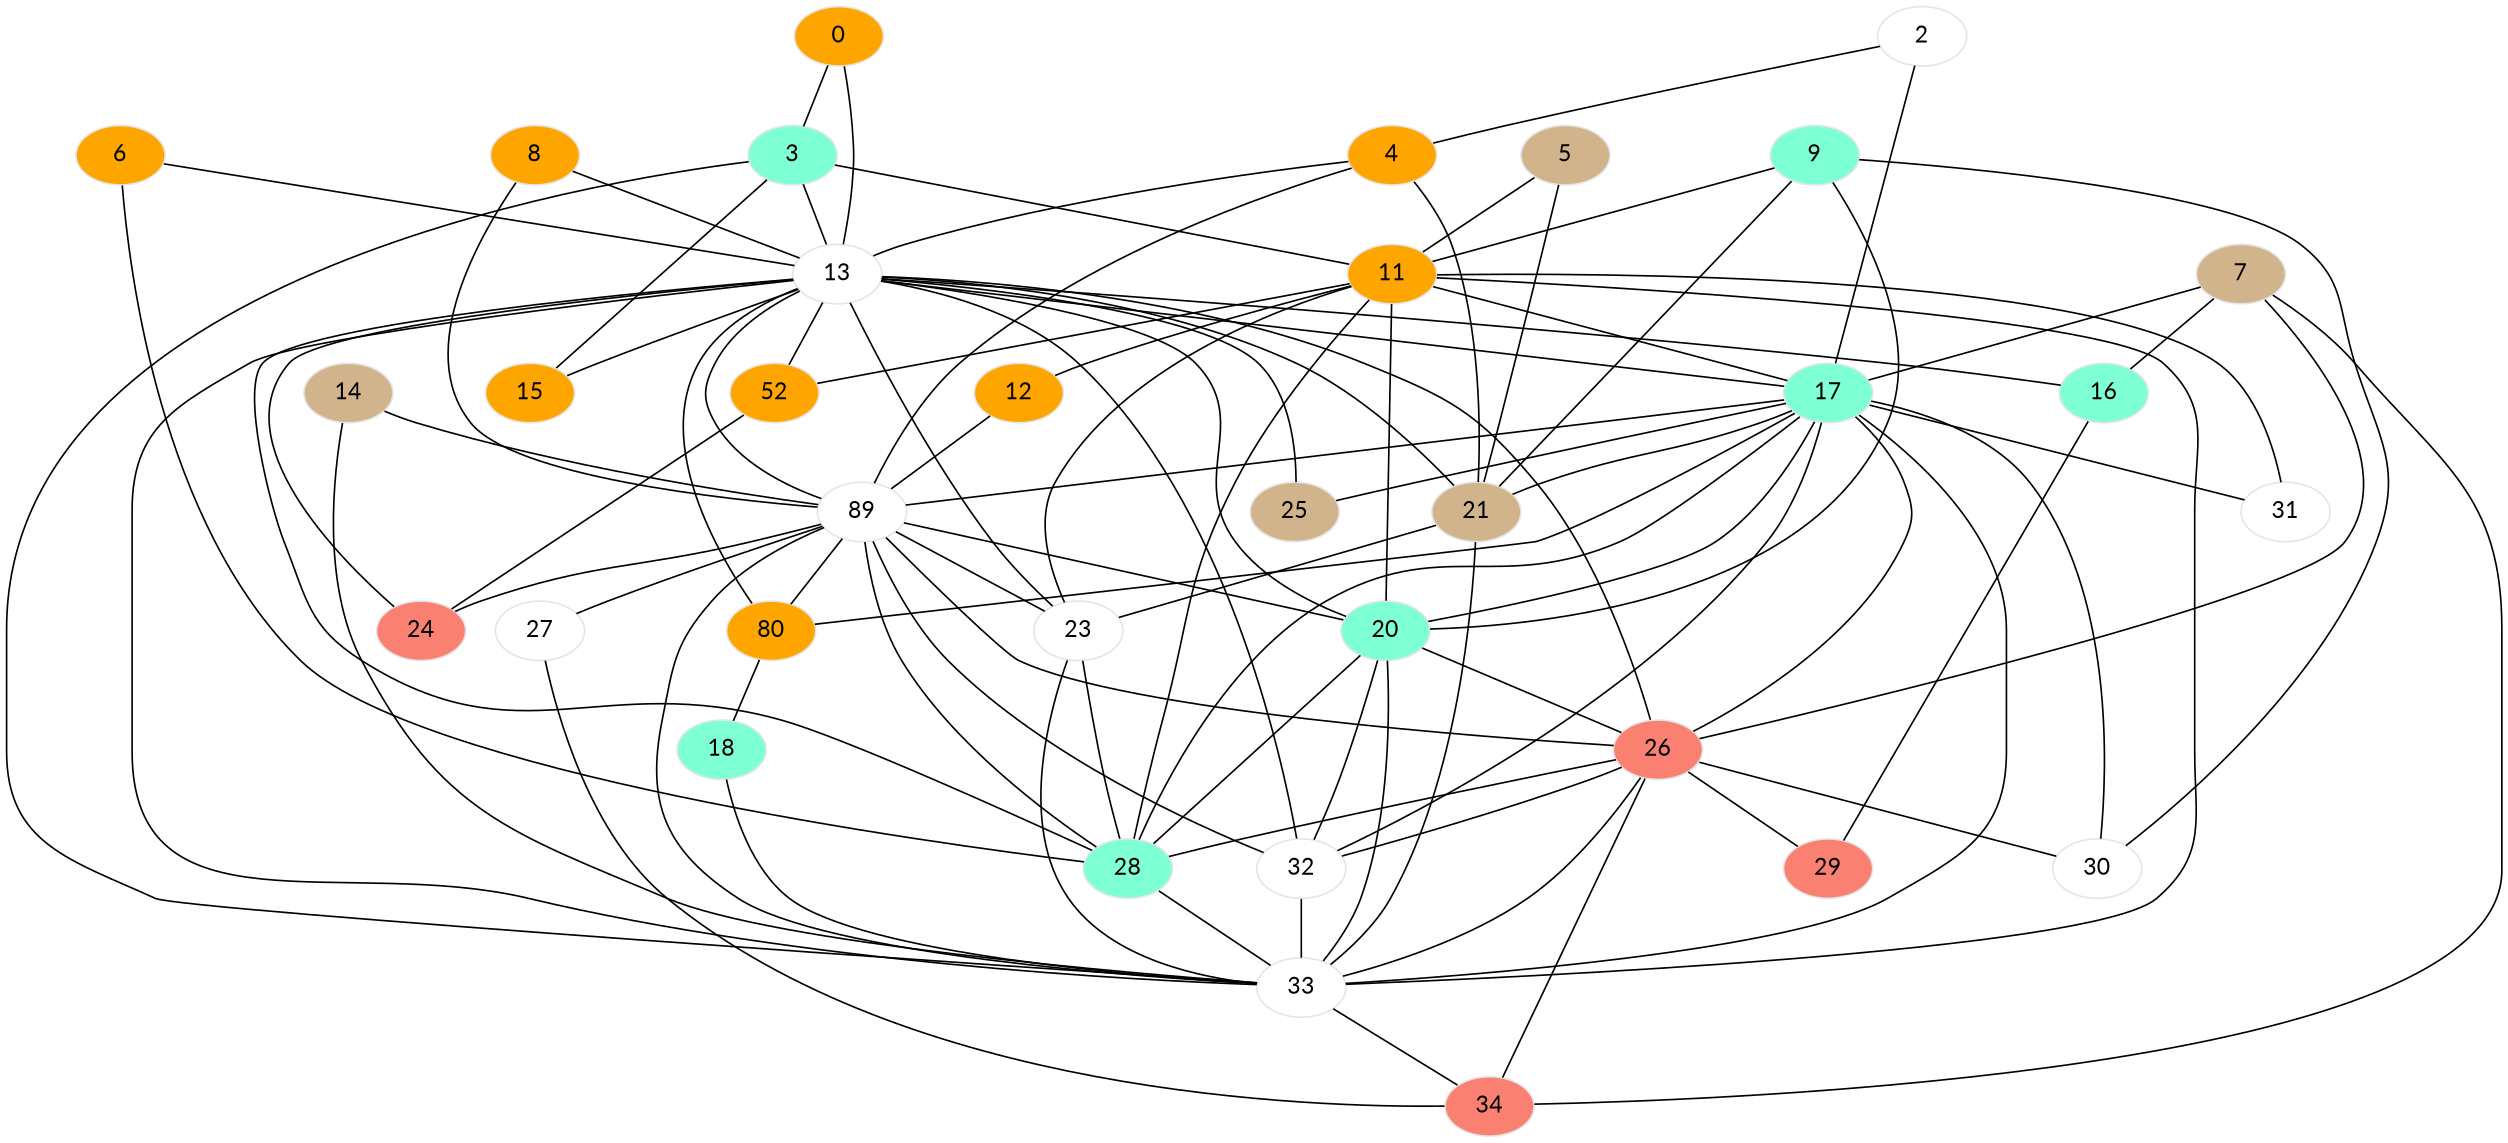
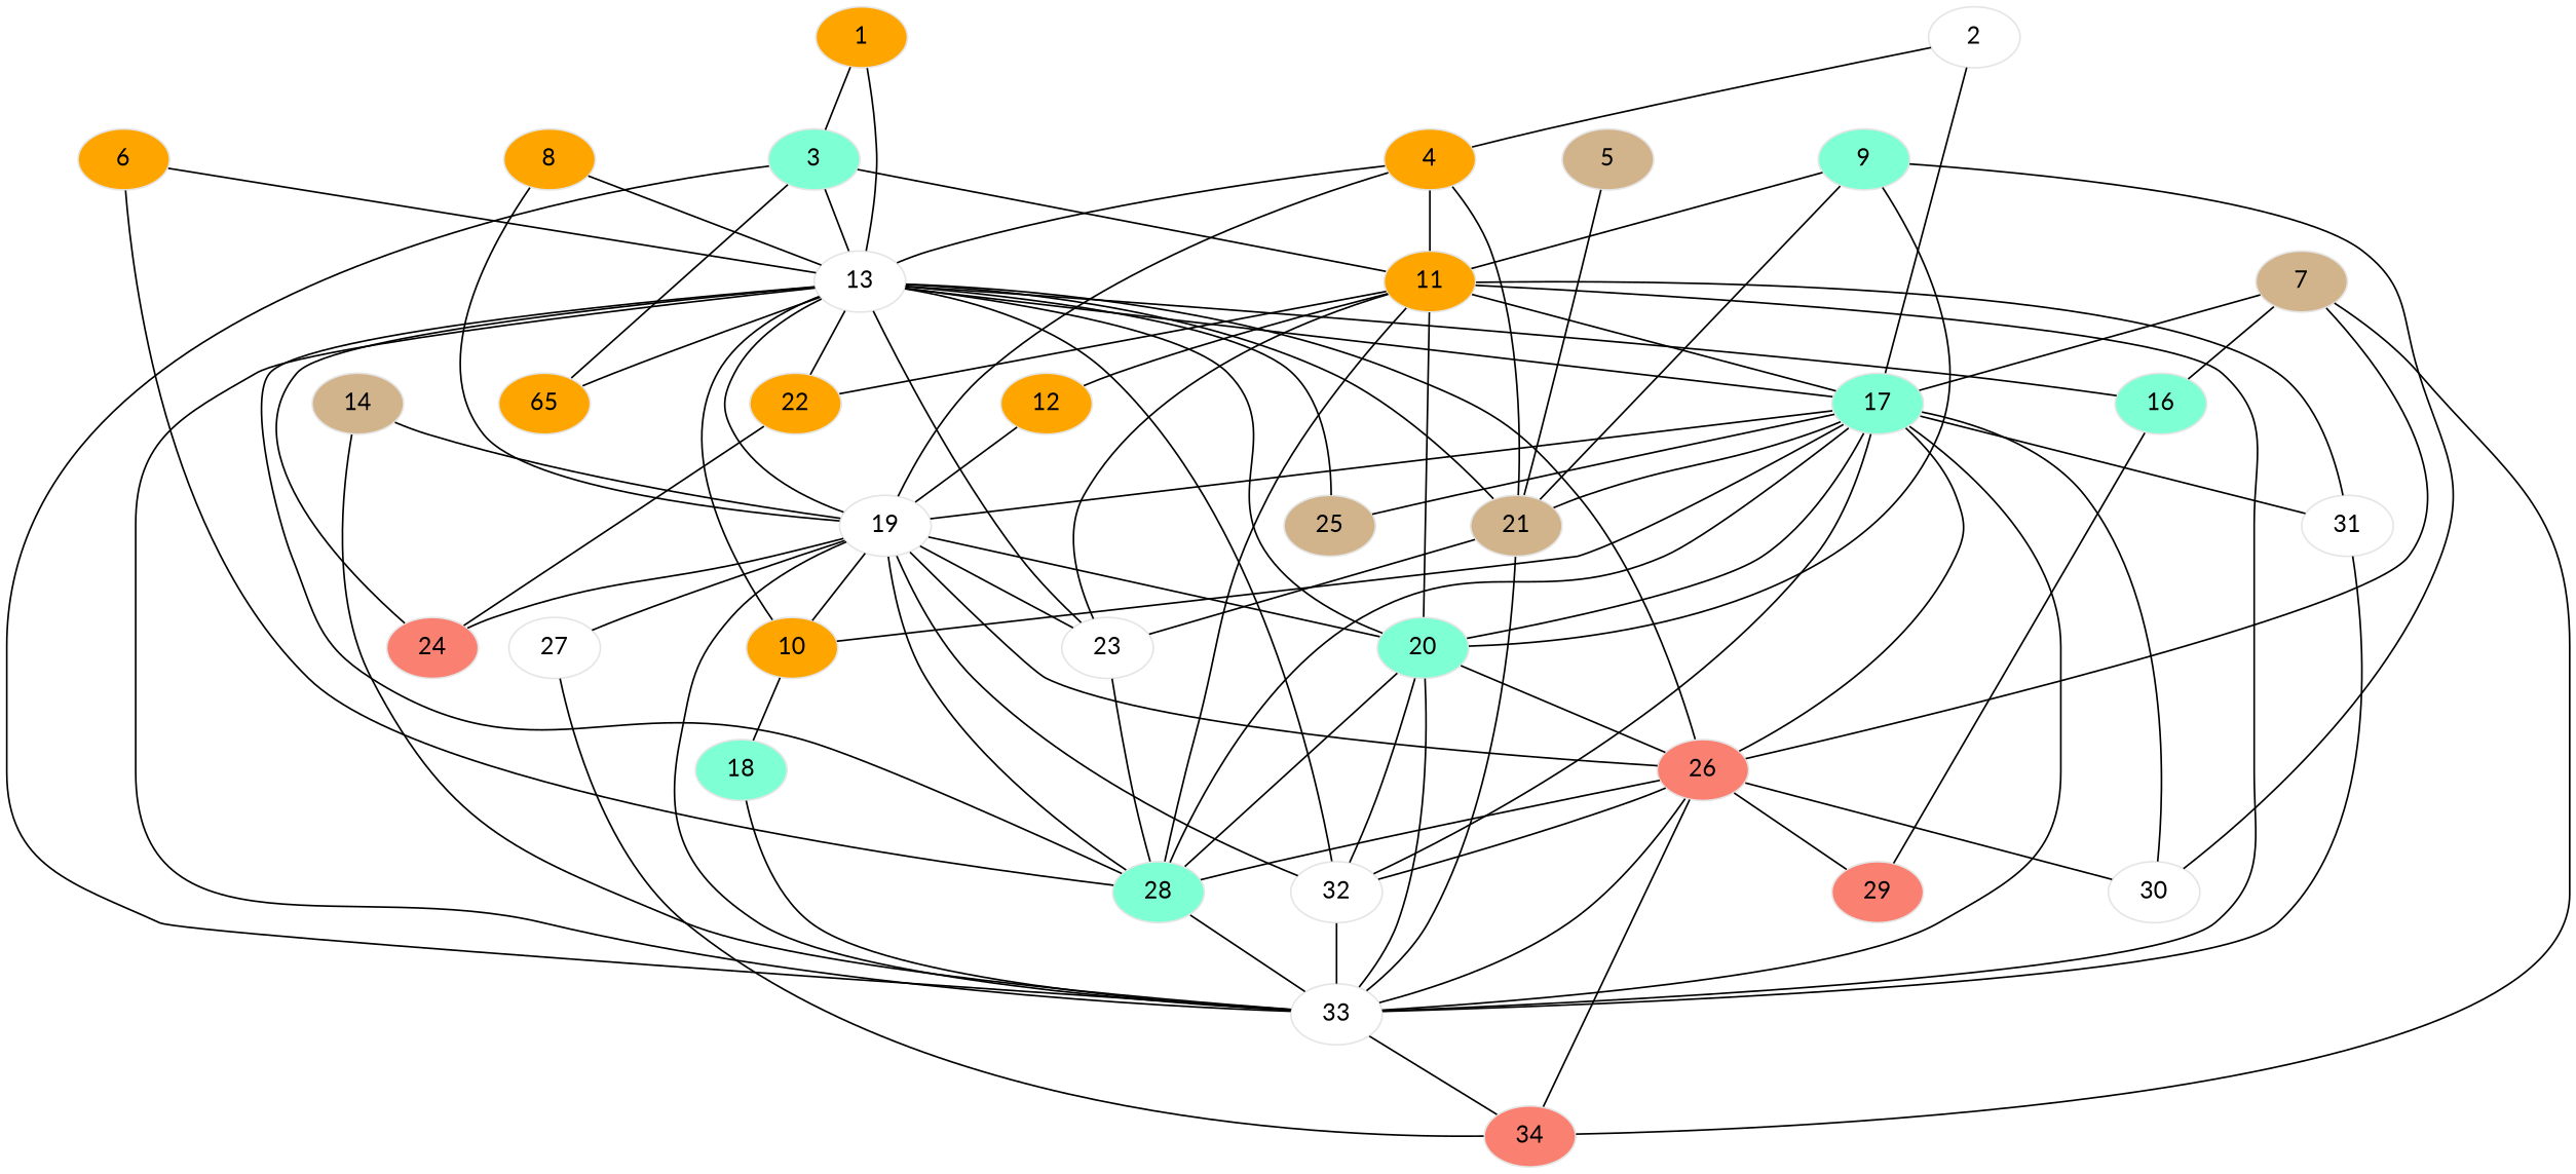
  graph {
    fontname=Lato
    node [color=gray90 fillcolor=orange fontname=Lato style=filled]
    edge [fontname=Lato weight=1.0]
    3 [fillcolor=aquamarine]
-   1 [label=0]
+   1
    13 [fillcolor=white]
    11
-   15
+   15 [label=65]
    33 [fillcolor=white]
    17 [fillcolor=aquamarine]
-   19 [fillcolor=white label=89]
+   19 [fillcolor=white]
    21 [fillcolor=tan]
    28 [fillcolor=aquamarine]
    16 [fillcolor=aquamarine]
    26 [fillcolor=salmon]
    20 [fillcolor=aquamarine]
-   22 [label=52]
+   22
    23 [fillcolor=white]
    24 [fillcolor=salmon]
    25 [fillcolor=tan]
    32 [fillcolor=white]
    2 [fillcolor=white]
    4
    30 [fillcolor=white]
    31 [fillcolor=white]
    12
    34 [fillcolor=salmon]
-   10 [label=80]
+   10
    27 [fillcolor=white]
    5 [fillcolor=tan]
    6
    7 [fillcolor=tan]
    29 [fillcolor=salmon]
    8
    9 [fillcolor=aquamarine]
    18 [fillcolor=aquamarine]
    14 [fillcolor=tan]
    3 -- 13
    3 -- 11 [weight=2.0]
    3 -- 15
    3 -- 33
    1 -- 3
    1 -- 13
    13 -- 15
    13 -- 33
    13 -- 17 [weight=2.0]
    13 -- 19 [weight=2.0]
    13 -- 21
    13 -- 28
    13 -- 16
    13 -- 26 [weight=3.0]
    13 -- 20
    13 -- 22
    13 -- 23
    13 -- 24 [weight=2.0]
    13 -- 25
    13 -- 32
    11 -- 33
    11 -- 17
    11 -- 28
    11 -- 20
    11 -- 22
    11 -- 23
    11 -- 31
    11 -- 12
    33 -- 34
    17 -- 33 [weight=2.0]
    17 -- 19 [weight=4.0]
    17 -- 21
    17 -- 28 [weight=2.0]
    17 -- 26 [weight=2.0]
    17 -- 20 [weight=2.0]
    17 -- 25
    17 -- 32 [weight=2.0]
    17 -- 30
    17 -- 31
    19 -- 33 [weight=3.0]
    19 -- 28 [weight=2.0]
    19 -- 26 [weight=2.0]
    19 -- 20 [weight=3.0]
    19 -- 23
    19 -- 24
    19 -- 32 [weight=2.0]
    19 -- 10
    19 -- 27 [weight=2.0]
    21 -- 33
    21 -- 23
    28 -- 33
    16 -- 29
    26 -- 33
    26 -- 28
    26 -- 32
    26 -- 30 [weight=2.0]
    26 -- 34
    26 -- 29
    20 -- 33
    20 -- 28
    20 -- 26
    20 -- 32
    22 -- 24
-   23 -- 33
+   31 -- 33
    23 -- 28
    32 -- 33 [weight=2.0]
    2 -- 17 [weight=2.0]
    2 -- 4
    4 -- 13
    4 -- 19
    4 -- 21
    12 -- 19
    10 -- 13
    10 -- 17 [weight=2.0]
    10 -- 18
    27 -- 34
-   5 -- 11
+   4 -- 11
    5 -- 21
    6 -- 13
    6 -- 28
    7 -- 17
    7 -- 16
    7 -- 26
    7 -- 34
    8 -- 13
    8 -- 19
    9 -- 11
    9 -- 21
    9 -- 20
    9 -- 30
    18 -- 33
    14 -- 33
    14 -- 19
  }
